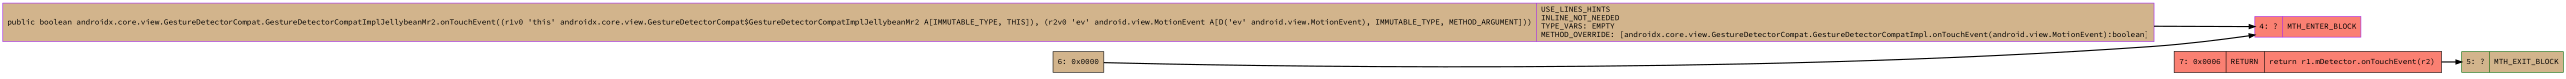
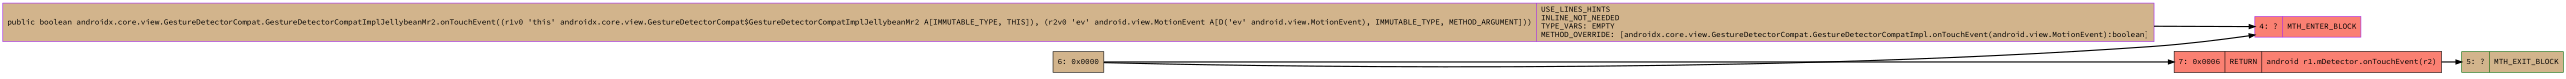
  digraph {
    fontname="Source Code Pro"
    rankdir=LR
    node [color=purple fillcolor=tan fontname="Source Code Pro" shape=record style=filled]
    edge [fontname="Source Code Pro" style=bold]
    n1 [fillcolor=salmon label="{4\:\ ?|MTH_ENTER_BLOCK\l}"]
    n2 [color=black label="{6\:\ 0x0000}"]
-   n3 [color=black fillcolor=salmon label="{7\:\ 0x0006|RETURN\l|return r1.mDetector.onTouchEvent(r2)\l}"]
+   n3 [color=black fillcolor=salmon label="{7\:\ 0x0006|RETURN\l|android r1.mDetector.onTouchEvent(r2)\l}"]
    n4 [color=darkgreen label="{5\:\ ?|MTH_EXIT_BLOCK\l}"]
    n5 [label="{public boolean androidx.core.view.GestureDetectorCompat.GestureDetectorCompatImplJellybeanMr2.onTouchEvent((r1v0 'this' androidx.core.view.GestureDetectorCompat$GestureDetectorCompatImplJellybeanMr2 A[IMMUTABLE_TYPE, THIS]), (r2v0 'ev' android.view.MotionEvent A[D('ev' android.view.MotionEvent), IMMUTABLE_TYPE, METHOD_ARGUMENT]))  | USE_LINES_HINTS\lINLINE_NOT_NEEDED\lTYPE_VARS: EMPTY\lMETHOD_OVERRIDE: [androidx.core.view.GestureDetectorCompat.GestureDetectorCompatImpl.onTouchEvent(android.view.MotionEvent):boolean]\l}"]
    n2 -> n1
+   n2 -> n3
    n3 -> n4
    n5 -> n1
  }
